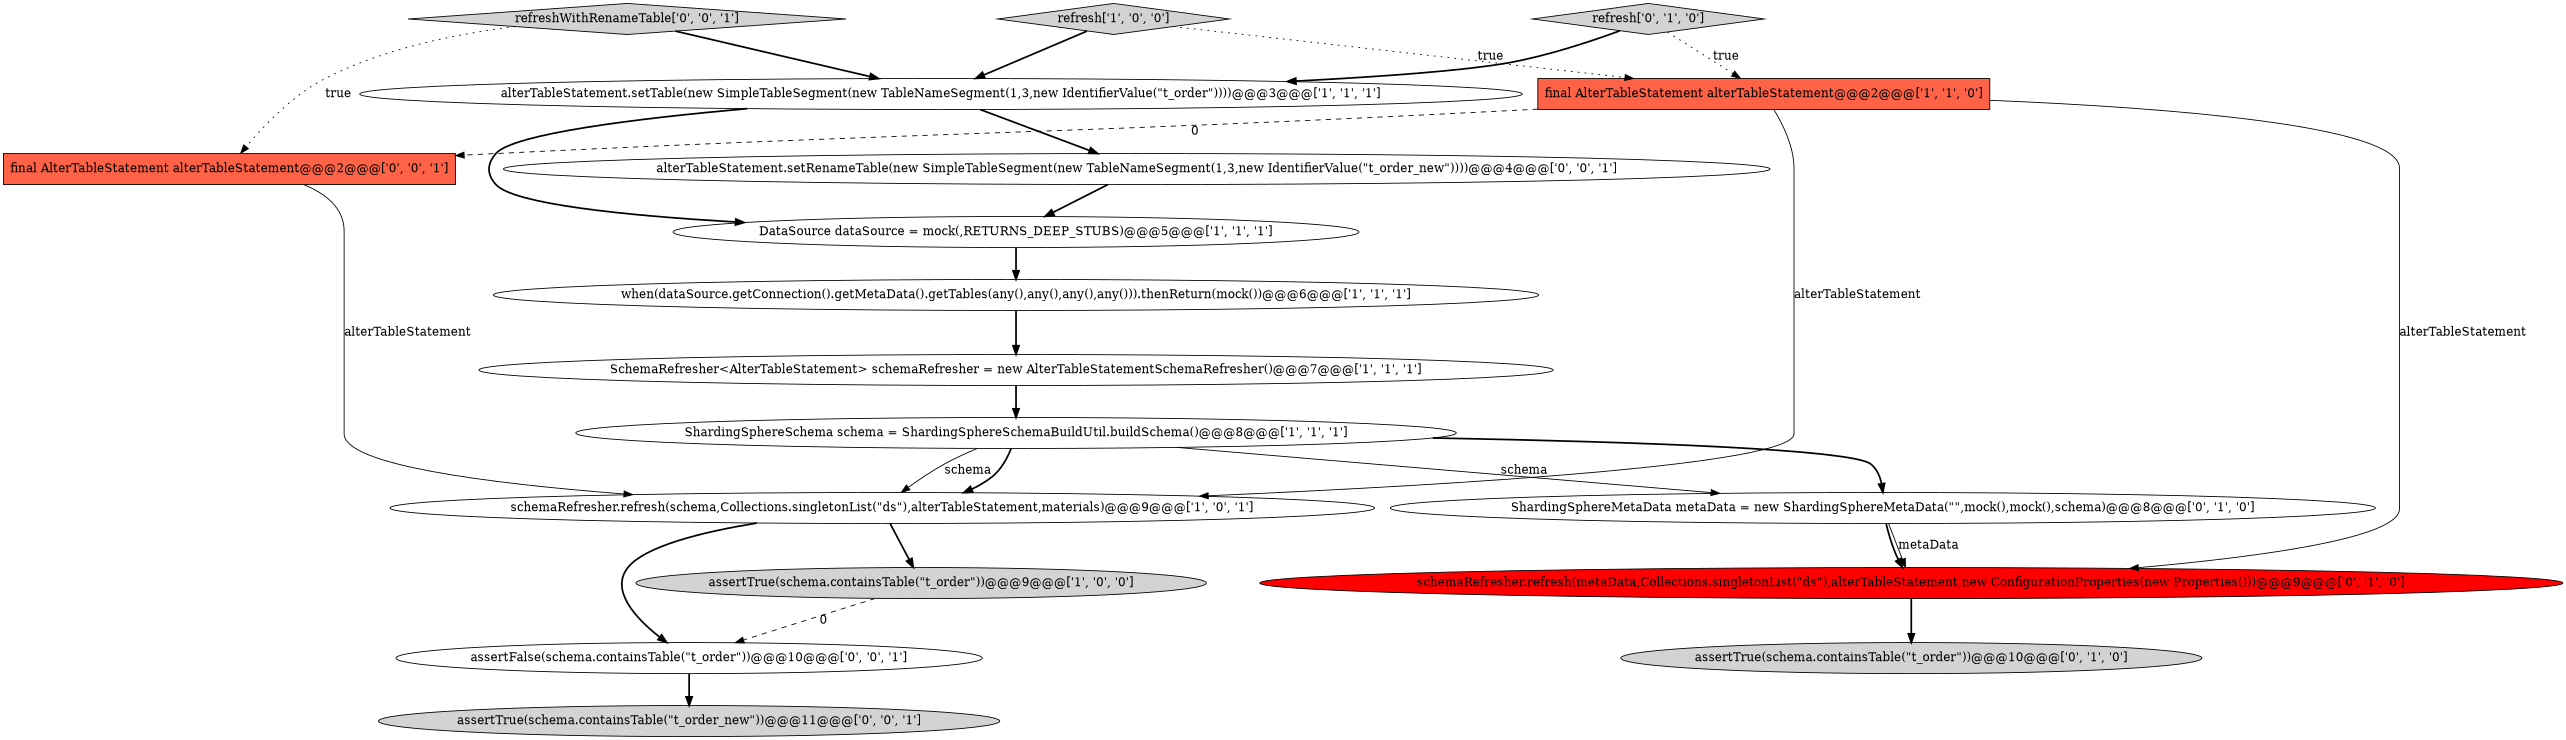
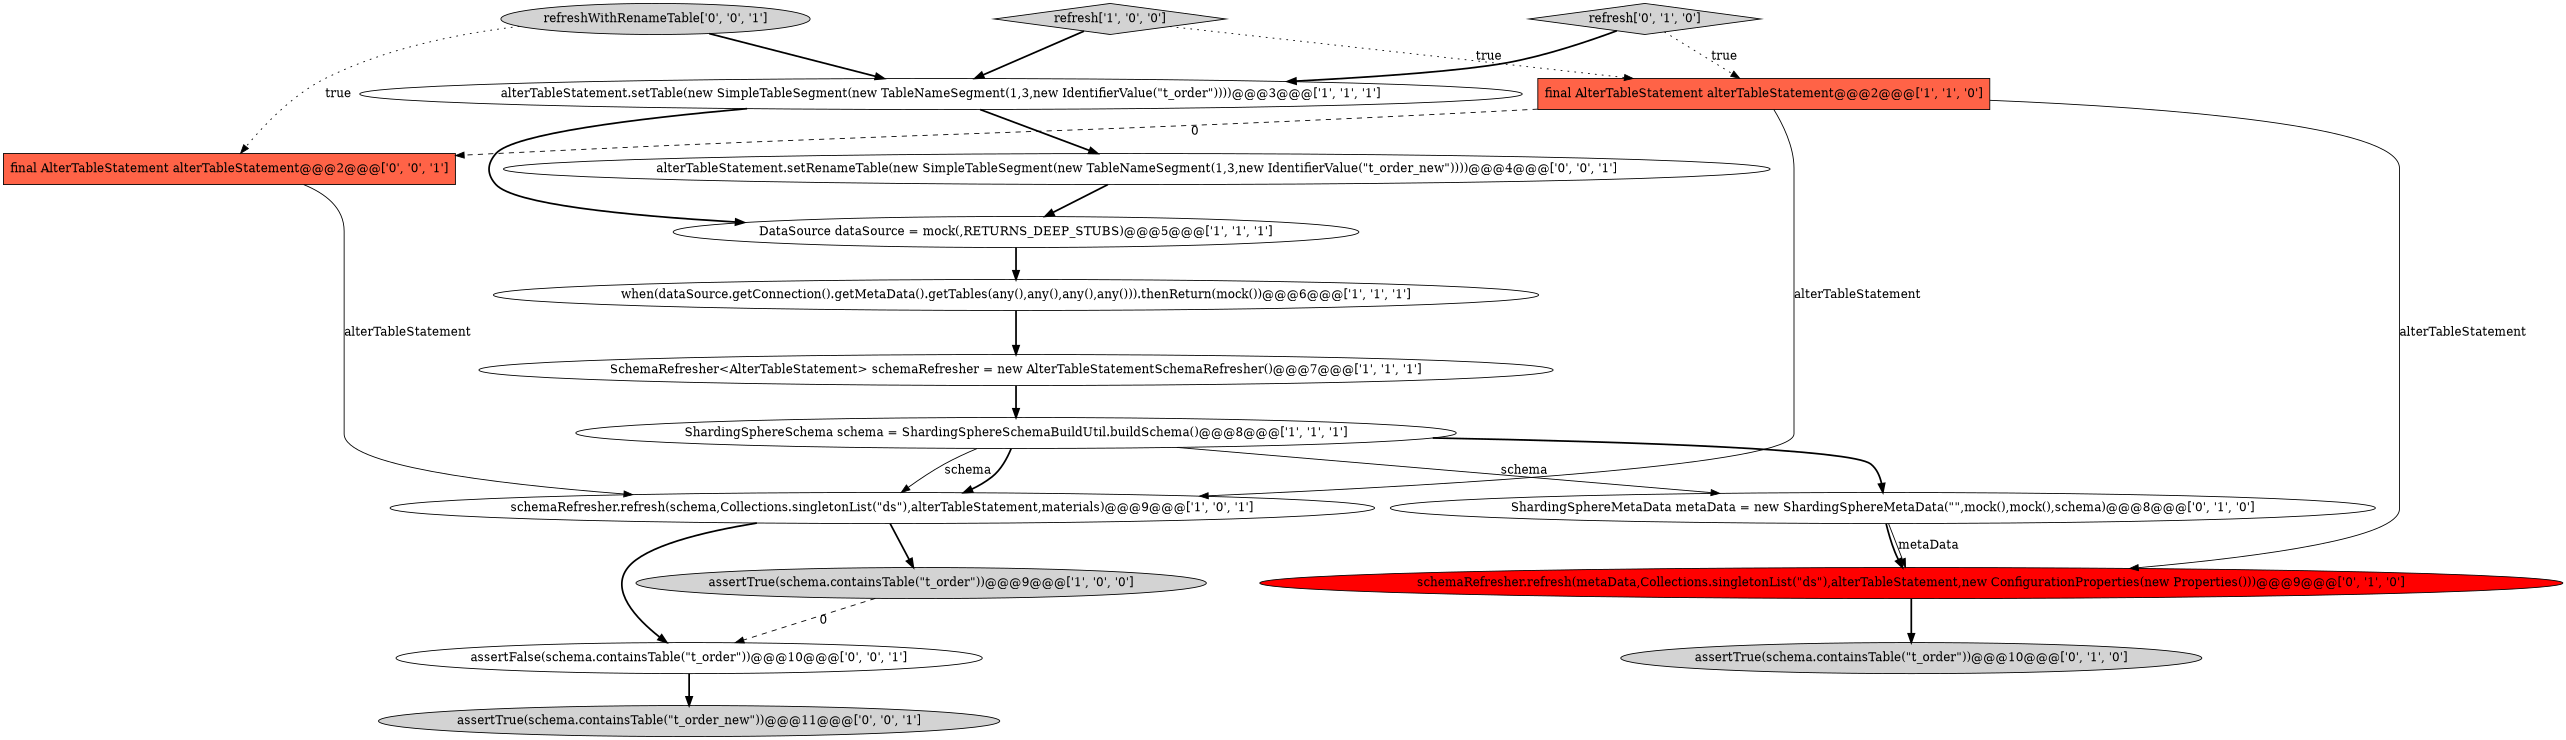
  digraph {
    node [fillcolor=white shape=ellipse style=filled]
    edge [style=bold]
    n1 [label="assertFalse(schema.containsTable(\"t_order\"))@@@10@@@['0', '0', '1']"]
    n2 [fillcolor=lightgray label="assertTrue(schema.containsTable(\"t_order_new\"))@@@11@@@['0', '0', '1']"]
    n3 [fillcolor=lightgray label="assertTrue(schema.containsTable(\"t_order\"))@@@10@@@['0', '1', '0']"]
    n4 [fillcolor=lightgray label="refresh['0', '1', '0']" shape=diamond]
    n5 [fillcolor=tomato label="final AlterTableStatement alterTableStatement@@@2@@@['1', '1', '0']" shape=box]
    n6 [label="alterTableStatement.setTable(new SimpleTableSegment(new TableNameSegment(1,3,new IdentifierValue(\"t_order\"))))@@@3@@@['1', '1', '1']"]
-   n7 [fillcolor=lightgray label="refreshWithRenameTable['0', '0', '1']" shape=diamond]
+   n7 [fillcolor=lightgray label="refreshWithRenameTable['0', '0', '1']"]
    n8 [fillcolor=tomato label="final AlterTableStatement alterTableStatement@@@2@@@['0', '0', '1']" shape=box]
    n9 [label="ShardingSphereSchema schema = ShardingSphereSchemaBuildUtil.buildSchema()@@@8@@@['1', '1', '1']"]
    n10 [label="schemaRefresher.refresh(schema,Collections.singletonList(\"ds\"),alterTableStatement,materials)@@@9@@@['1', '0', '1']"]
    n11 [label="ShardingSphereMetaData metaData = new ShardingSphereMetaData(\"\",mock(),mock(),schema)@@@8@@@['0', '1', '0']"]
    n12 [label="alterTableStatement.setRenameTable(new SimpleTableSegment(new TableNameSegment(1,3,new IdentifierValue(\"t_order_new\"))))@@@4@@@['0', '0', '1']"]
    n13 [label="DataSource dataSource = mock(,RETURNS_DEEP_STUBS)@@@5@@@['1', '1', '1']"]
    n14 [fillcolor=lightgray label="assertTrue(schema.containsTable(\"t_order\"))@@@9@@@['1', '0', '0']"]
    n15 [label="when(dataSource.getConnection().getMetaData().getTables(any(),any(),any(),any())).thenReturn(mock())@@@6@@@['1', '1', '1']"]
    n16 [fillcolor=red label="schemaRefresher.refresh(metaData,Collections.singletonList(\"ds\"),alterTableStatement,new ConfigurationProperties(new Properties()))@@@9@@@['0', '1', '0']"]
    n17 [label="SchemaRefresher<AlterTableStatement> schemaRefresher = new AlterTableStatementSchemaRefresher()@@@7@@@['1', '1', '1']"]
    n18 [fillcolor=lightgray label="refresh['1', '0', '0']" shape=diamond]
    n1 -> n2
    n4 -> n5 [label=true style=dotted]
    n4 -> n6
    n5 -> n8 [label=0 style=dashed]
    n5 -> n10 [label=alterTableStatement style=solid]
    n5 -> n16 [label=alterTableStatement style=solid]
    n6 -> n12
    n6 -> n13
    n7 -> n6
    n7 -> n8 [label=true style=dotted]
    n8 -> n10 [label=alterTableStatement style=solid]
    n9 -> n10 [label=schema style=solid]
    n9 -> n10
    n9 -> n11
    n9 -> n11 [label=schema style=solid]
    n10 -> n1
    n10 -> n14
    n11 -> n16 [label=metaData style=solid]
    n11 -> n16
    n12 -> n13
    n13 -> n15
    n14 -> n1 [label=0 style=dashed]
    n15 -> n17
    n16 -> n3
    n17 -> n9
    n18 -> n5 [label=true style=dotted]
    n18 -> n6
  }
